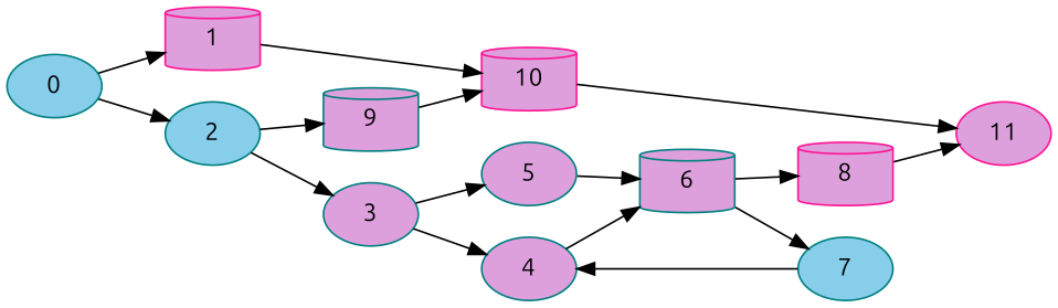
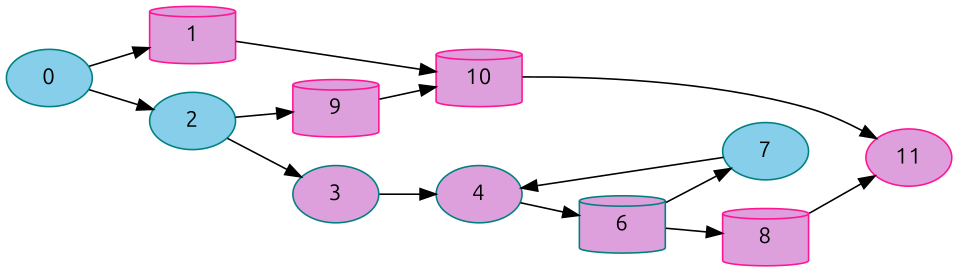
  digraph {
    fontname=Ubuntu
    rankdir=LR
    node [color=teal fillcolor=plum fontname=Ubuntu shape=ellipse style=filled]
    edge [fontname=Ubuntu]
    0 [fillcolor=skyblue]
    1 [color=deeppink shape=cylinder]
    2 [fillcolor=skyblue]
    10 [color=deeppink shape=cylinder]
    3
-   9 [shape=cylinder]
+   9 [color=deeppink shape=cylinder]
    11 [color=deeppink]
    4
-   5
    6 [shape=cylinder]
    7 [fillcolor=skyblue]
    8 [color=deeppink shape=cylinder]
    0 -> 1
    0 -> 2
    1 -> 10
    2 -> 3
    2 -> 9
    10 -> 11
    3 -> 4
-   3 -> 5
    9 -> 10
    4 -> 6
-   5 -> 6
    6 -> 7
    6 -> 8
    7 -> 4
    8 -> 11
  }
